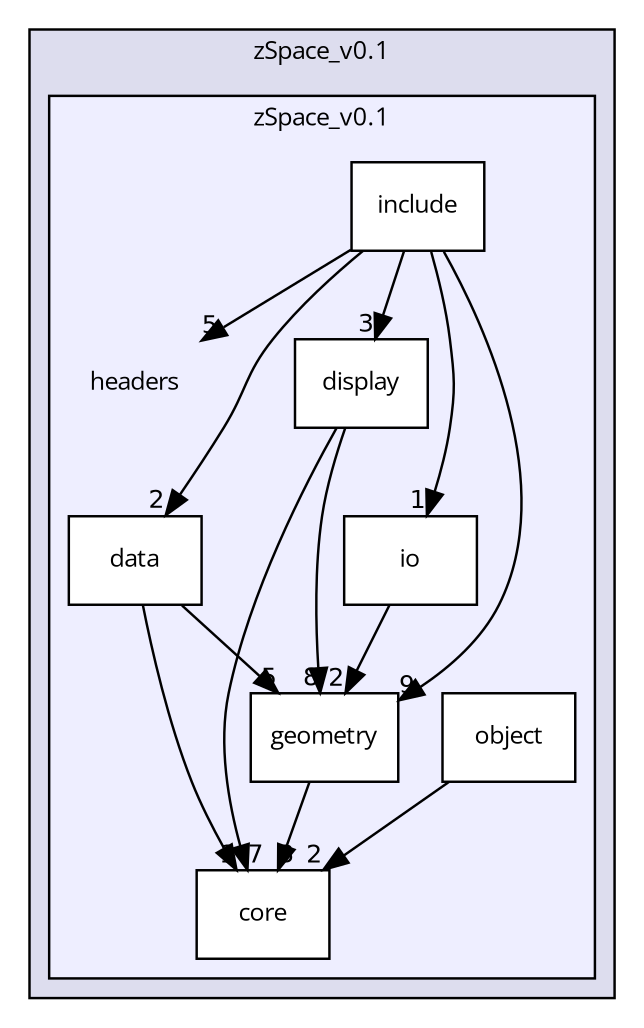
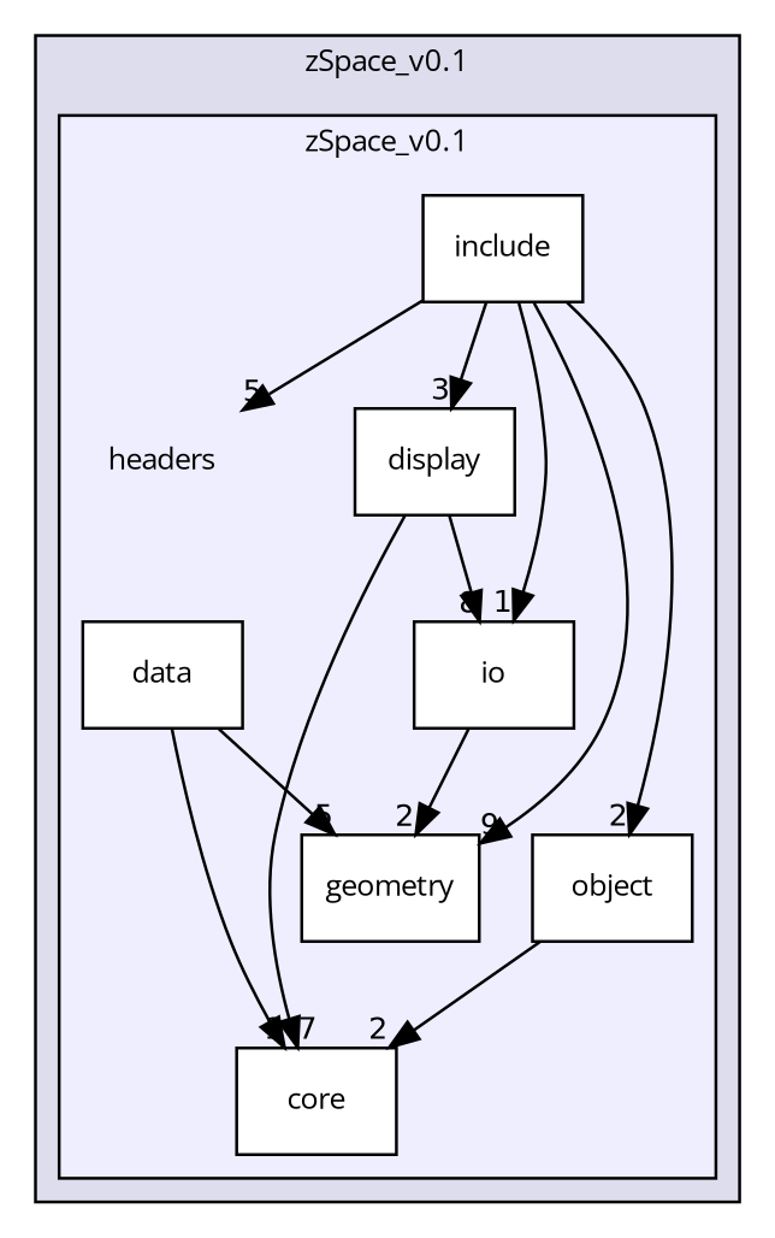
  digraph {
    compound=true
    fontname="Open Sans"
    node [fontname="Open Sans" fontsize=10 shape=box color=black fillcolor=white style=filled]
    edge [fontname="Open Sans" headlabel=2 labeldistance=1.5 labelfontname=Helvetica labelfontsize=10]
    n1 [label=headers shape=plaintext color="" fillcolor="" style=""]
    n2 [label=core]
    n3 [label=data]
    n4 [label=display]
    n5 [label=geometry]
    n6 [label=include]
    n7 [label=io]
    n8 [label=object]
    subgraph cluster_1 {
      bgcolor="#ddddee"
      fontsize=10
      label="zSpace_v0.1"
      pencolor=black
      subgraph cluster_2 {
        bgcolor="#eeeeff"
        fontsize=10
        label="zSpace_v0.1"
        pencolor=black
        n1
        n2
        n3
        n4
        n5
        n6
        n7
        n8
      }
    }
    n3 -> n2 [headlabel=1]
    n3 -> n5 [headlabel=5]
    n4 -> n2 [headlabel=7]
-   n4 -> n5 [headlabel=8]
-   n5 -> n2 [headlabel=8]
+   n4 -> n7 [headlabel=8]
    n6 -> n1 [headlabel=5]
-   n6 -> n3
+   n6 -> n8
    n6 -> n4 [headlabel=3]
    n6 -> n5 [headlabel=9]
    n6 -> n7 [headlabel=1]
    n7 -> n5
    n8 -> n2
  }
